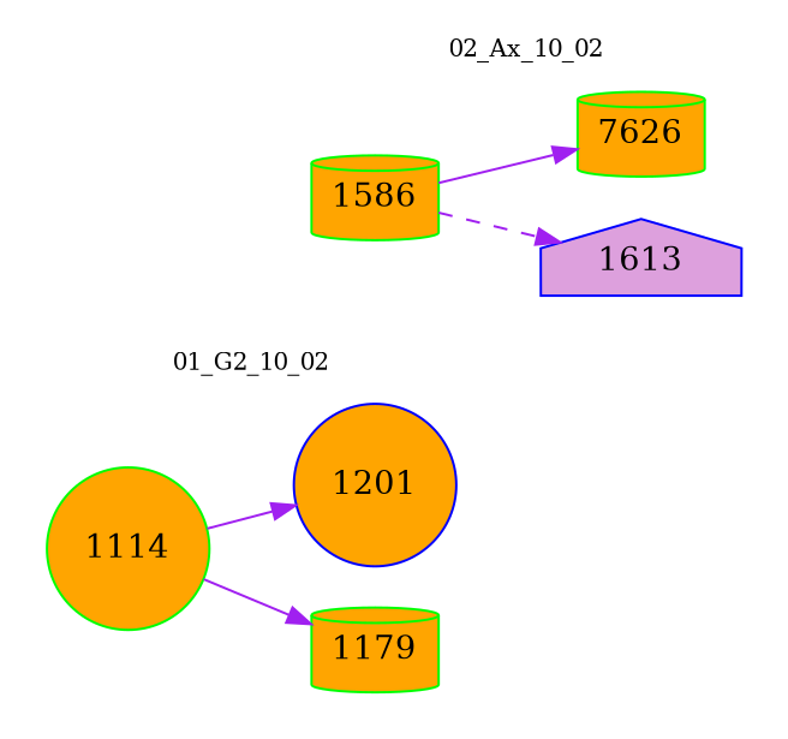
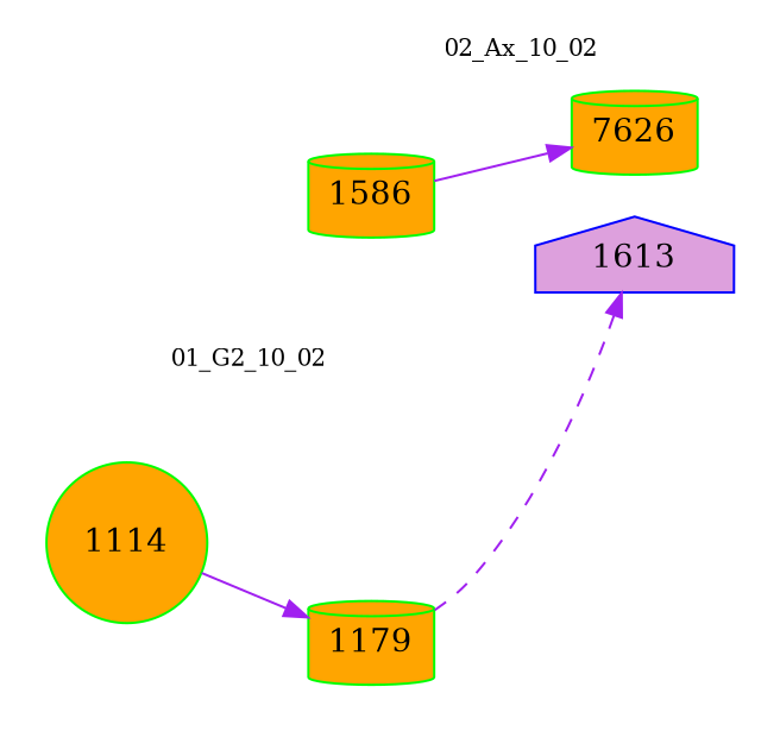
  digraph {
    rankdir=LR
    node [color=green fillcolor=orange shape=cylinder style=filled]
    edge [color=purple style=solid]
    n1 [label=1586]
    n2 [color=blue fillcolor=plum label=1613 shape=house]
    n3 [label=7626]
    n4 [label=1114 shape=circle]
    n5 [label=1179]
-   n6 [color=blue label=1201 shape=circle]
    subgraph cluster_1 {
      color=white
      fontsize=10
      label="02_Ax_10_02"
      n1
      n2
      n3
    }
    subgraph cluster_2 {
      color=white
      fontsize=10
      label="01_G2_10_02"
      n4
      n5
-     n6
    }
-   n1 -> n2 [style=dashed]
+   n5 -> n2 [style=dashed]
    n1 -> n3
    n4 -> n5
-   n4 -> n6
  }
